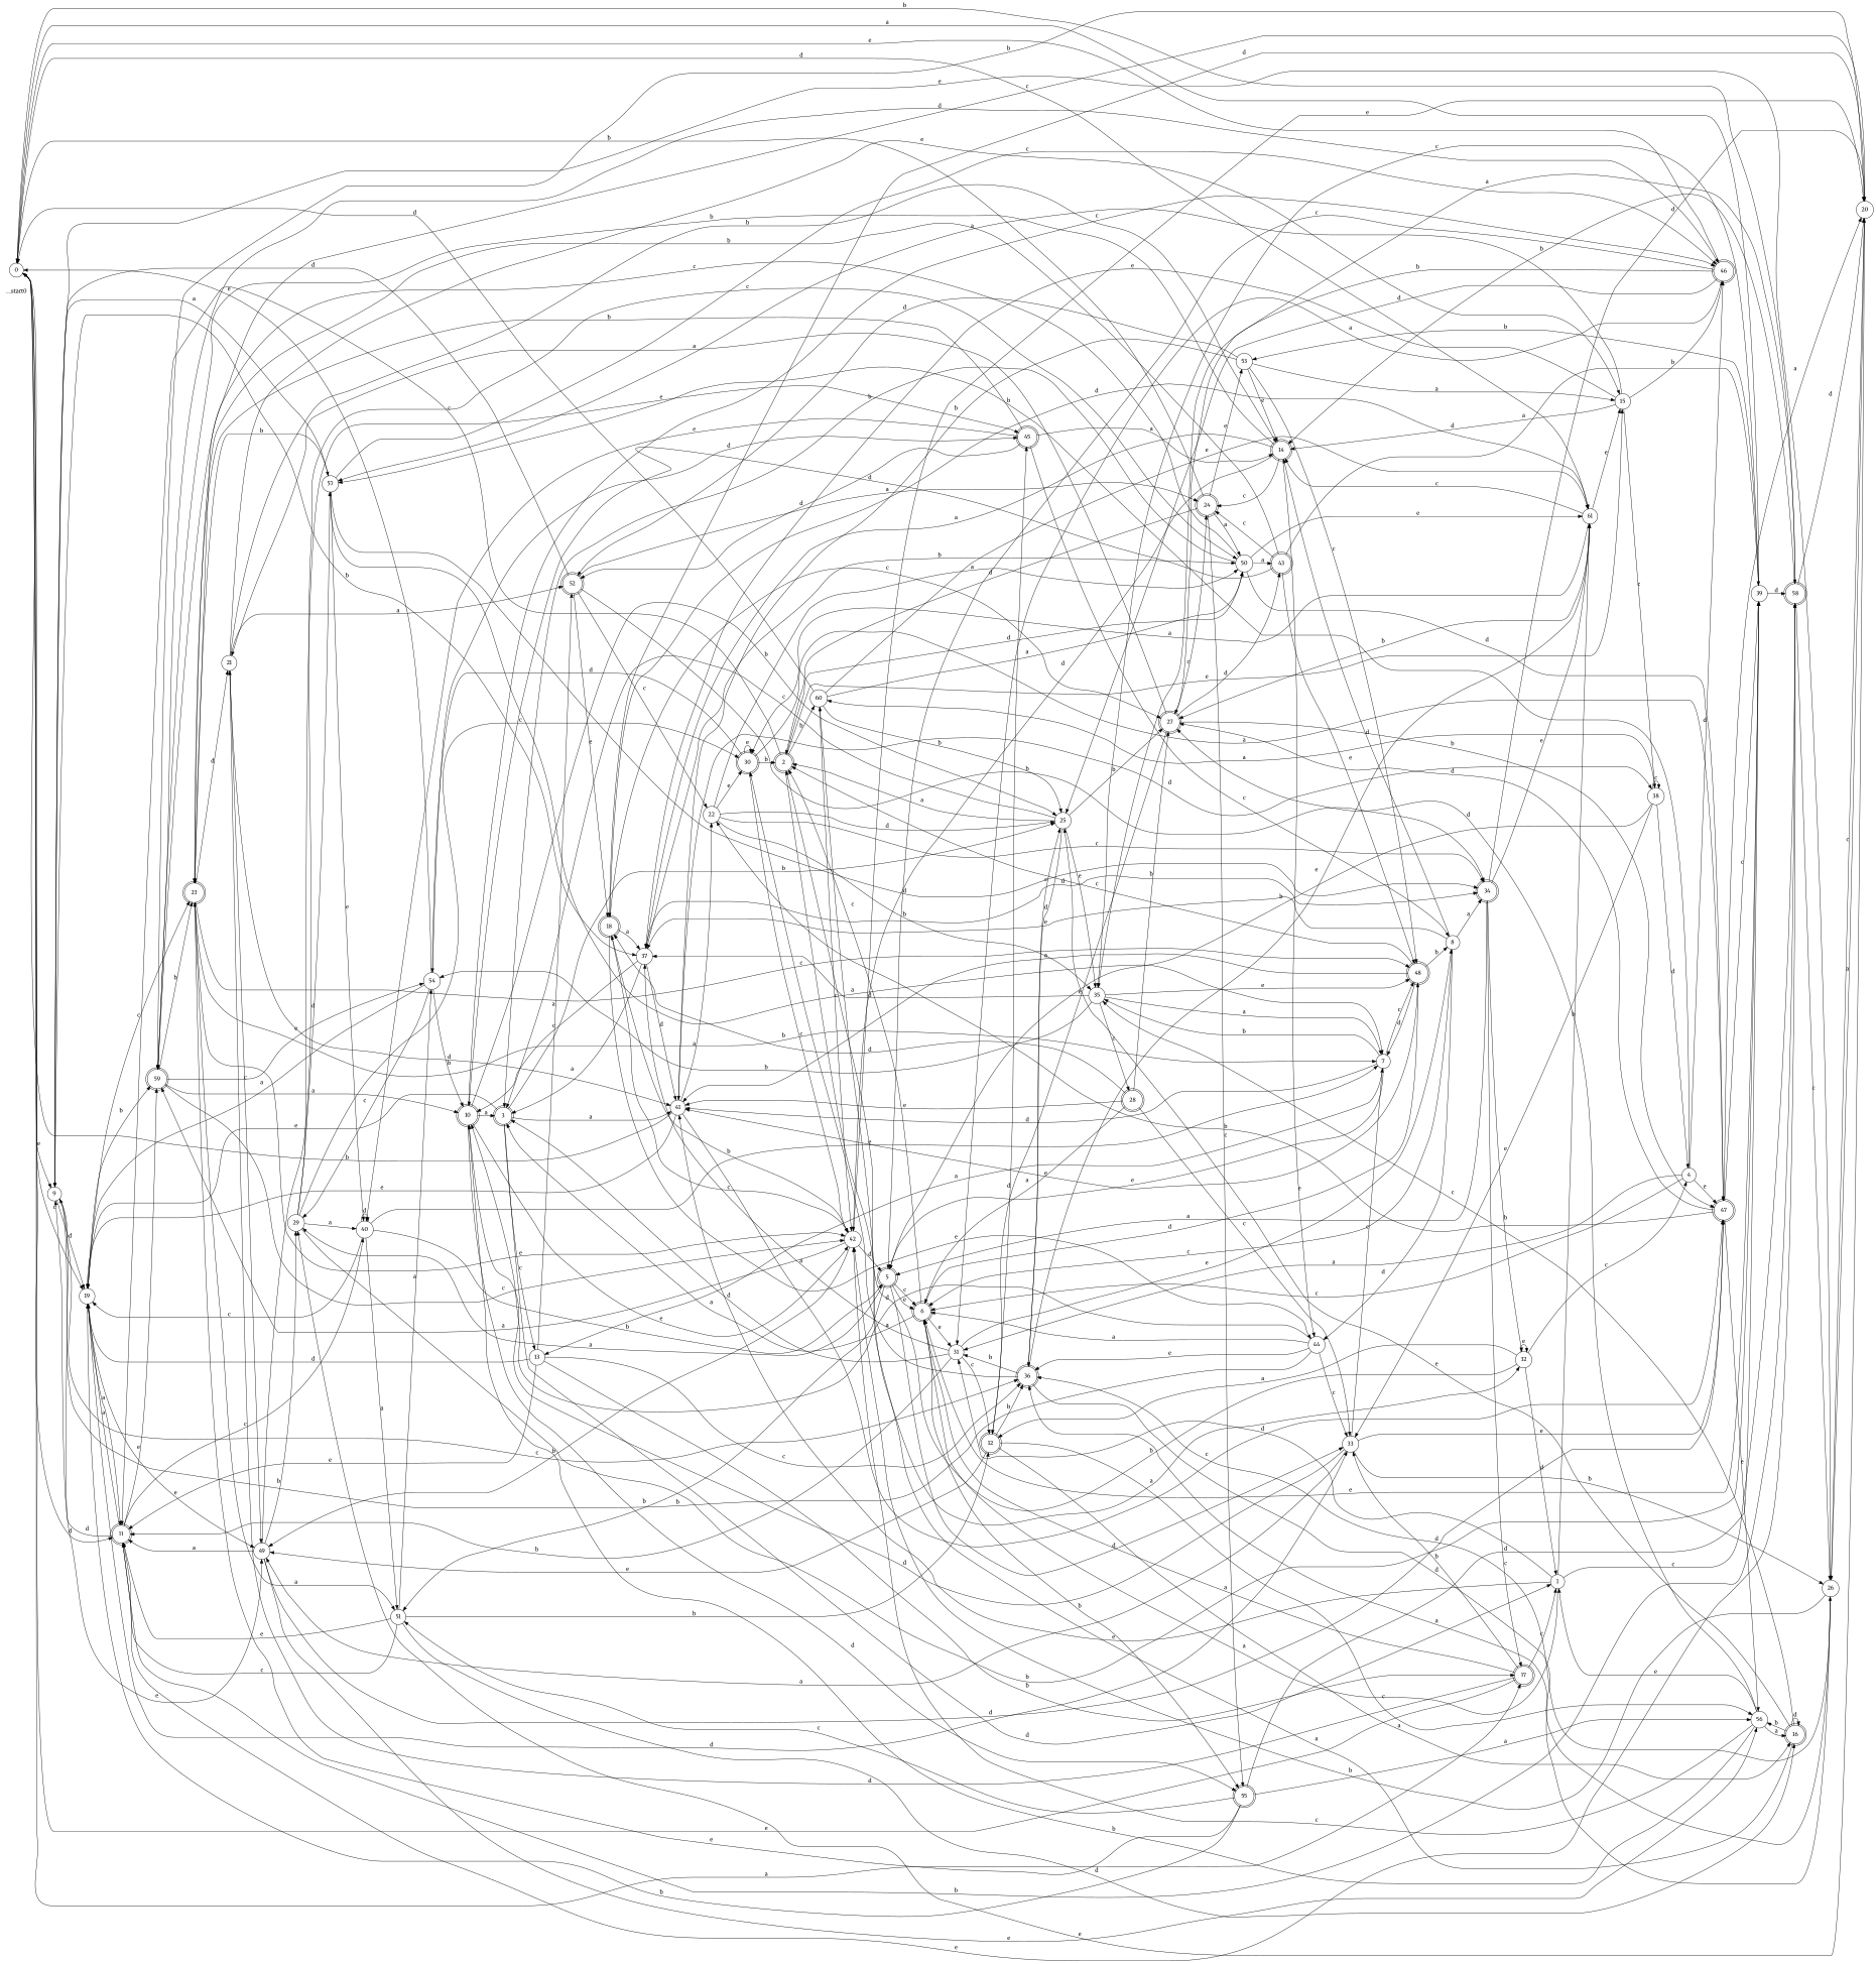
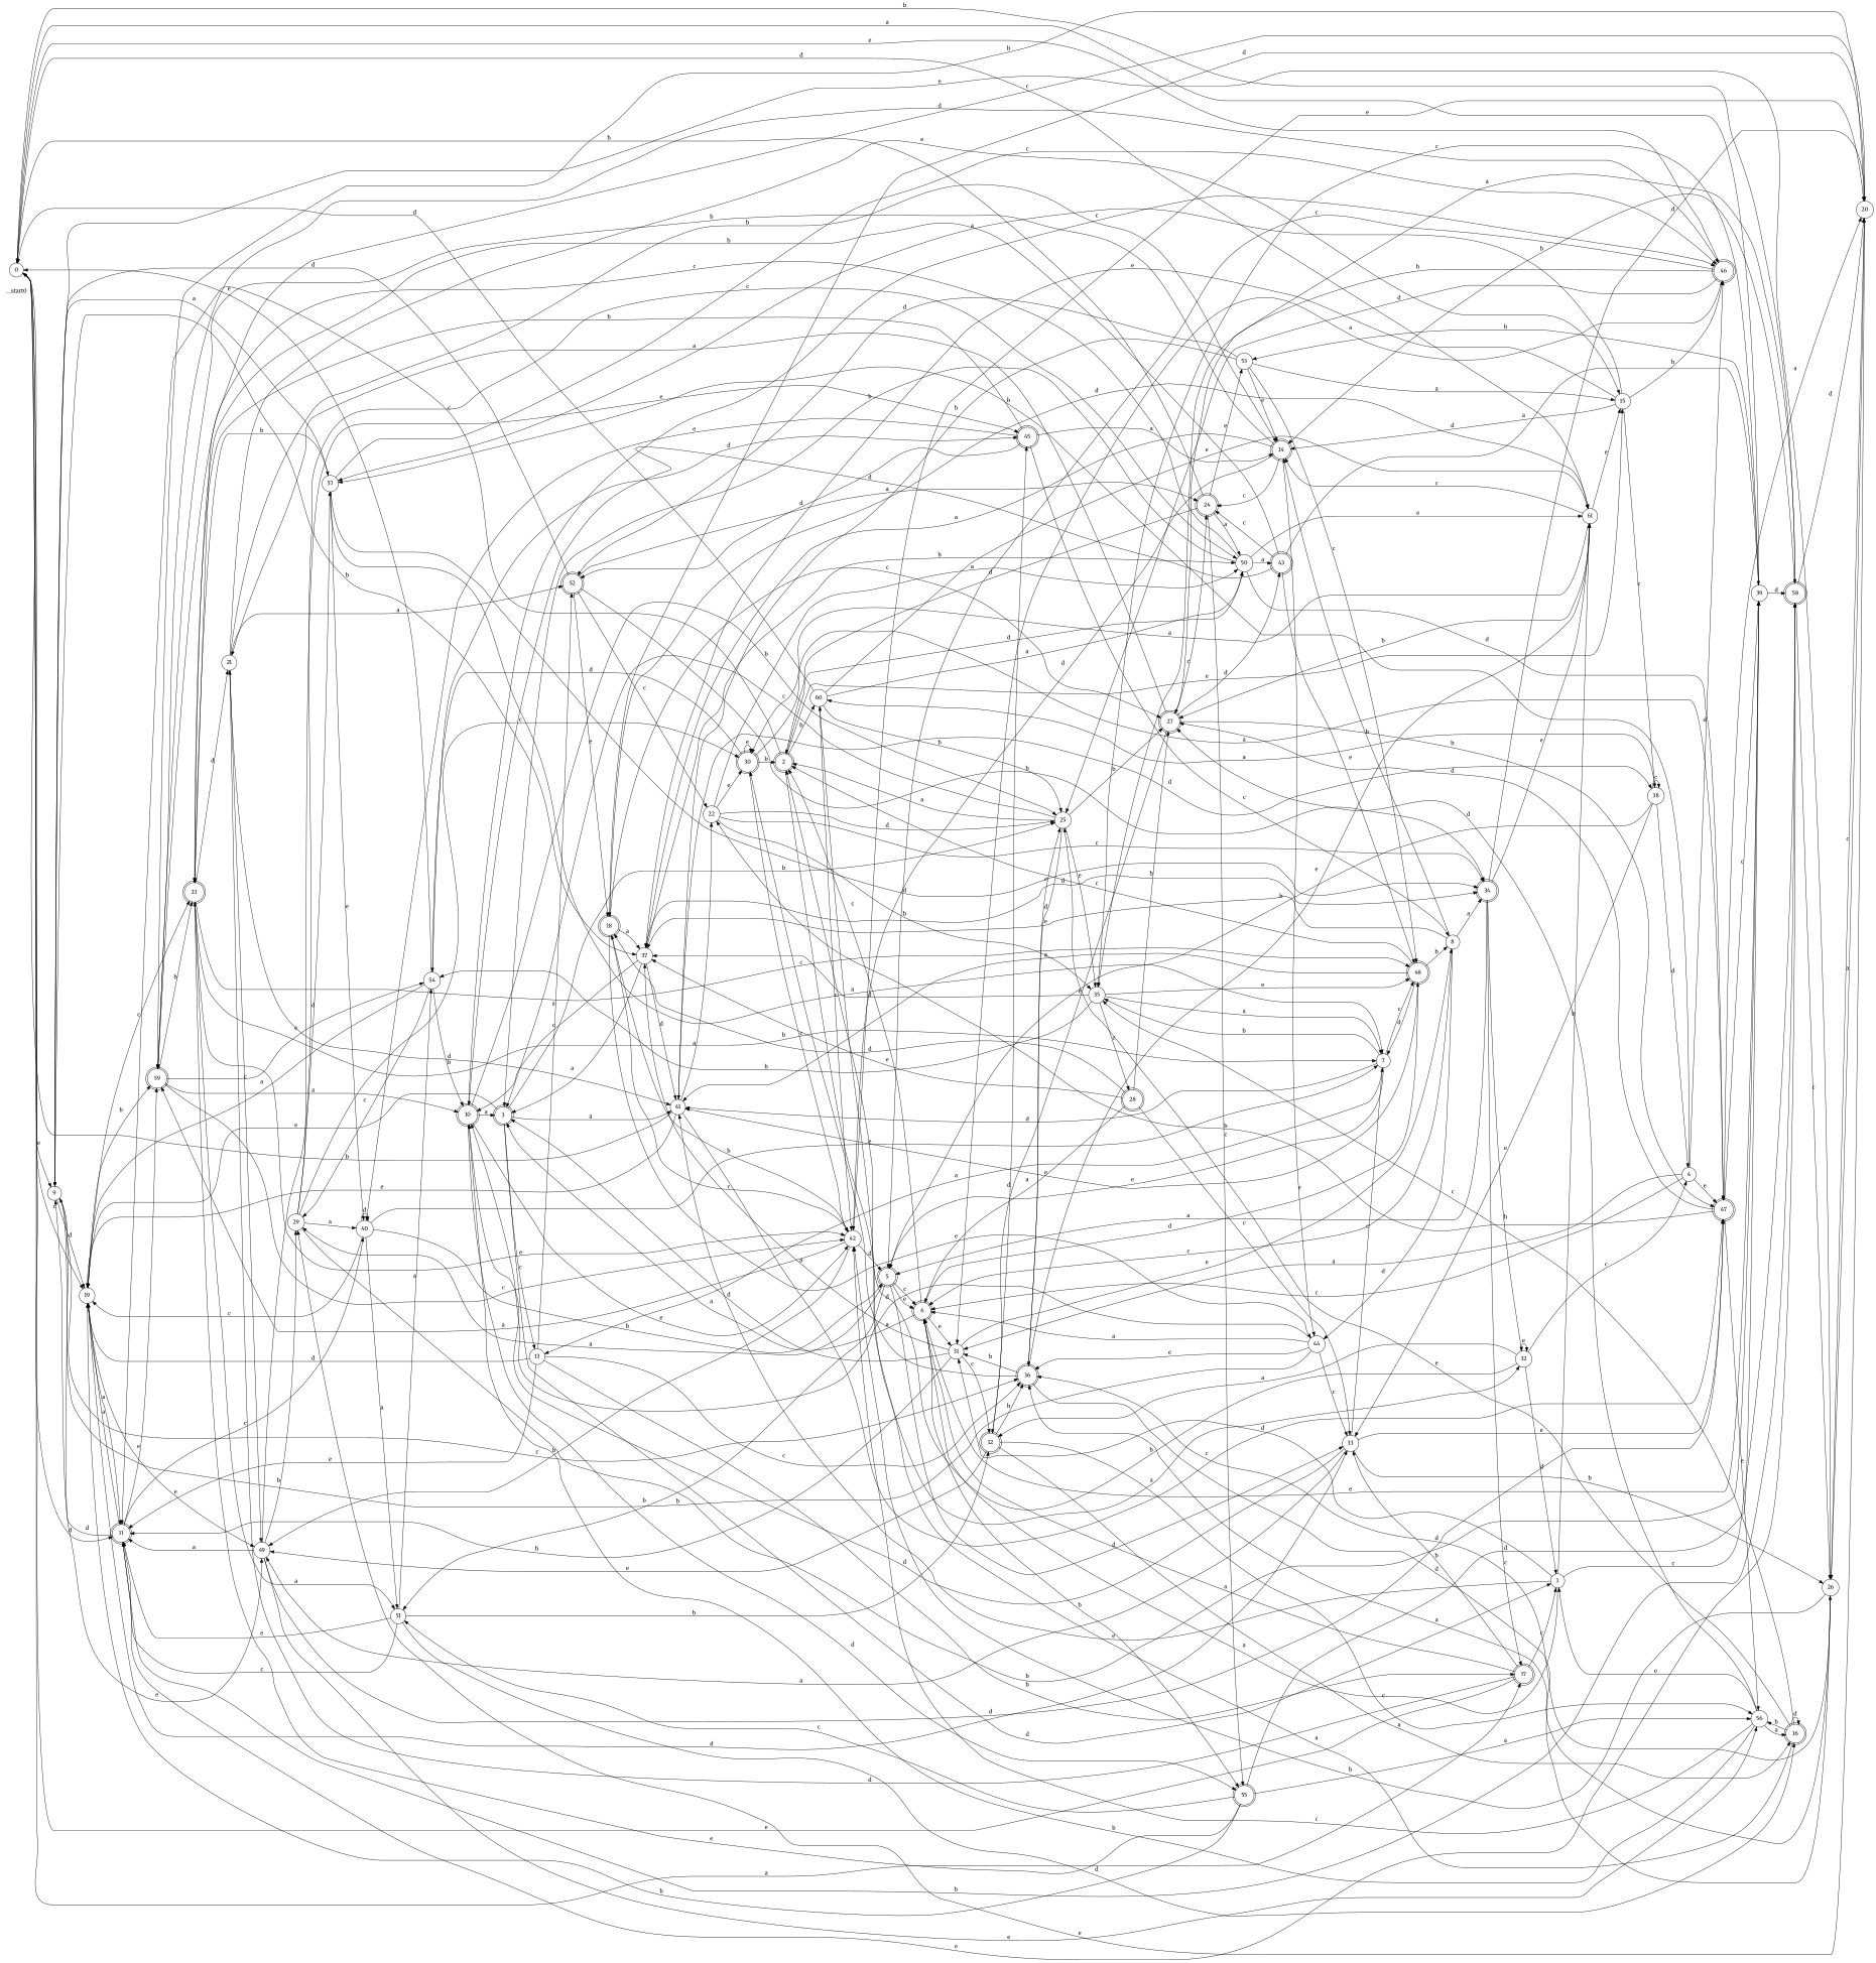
  digraph {
    fontname=Merriweather
    rankdir=LR
    node [fontname=Merriweather shape=circle color=black fillcolor=white style=filled]
    edge [fontname=Merriweather]
    __start0 [shape=none color="" fillcolor="" style=""]
    n2 [label=0]
    n3 [label=9]
    n4 [label=11 shape=doublecircle style="rounded,filled"]
    n5 [label=17 shape=doublecircle style="rounded,filled"]
    n6 [label=19]
    n7 [label=58 shape=doublecircle style="rounded,filled"]
    n8 [label=57]
    n9 [label=37]
    n10 [label=36 shape=doublecircle style="rounded,filled"]
    n11 [label=49]
    n12 [label=40]
    n13 [label=59 shape=doublecircle style="rounded,filled"]
    n14 [label=1]
    n15 [label=6 shape=doublecircle style="rounded,filled"]
    n16 [label=33]
    n17 [label=21]
    n18 [label=23 shape=doublecircle style="rounded,filled"]
    n19 [label=14 shape=doublecircle style="rounded,filled"]
    n20 [label=27 shape=doublecircle style="rounded,filled"]
    n21 [label=20]
    n22 [label=26]
    n23 [label=31]
    n24 [label=41]
    n25 [label=61]
    n26 [label=2 shape=doublecircle style="rounded,filled"]
    n27 [label=3 shape=doublecircle style="rounded,filled"]
    n28 [label=48 shape=doublecircle style="rounded,filled"]
    n29 [label=55 shape=doublecircle style="rounded,filled"]
    n30 [label=8]
    n31 [label=12 shape=doublecircle style="rounded,filled"]
    n32 [label=47 shape=doublecircle style="rounded,filled"]
    n33 [label=38]
    n34 [label=22]
    n35 [label=15]
    n36 [label=30 shape=doublecircle style="rounded,filled"]
    n37 [label=32]
    n38 [label=50]
    n39 [label=60]
    n40 [label=46 shape=doublecircle style="rounded,filled"]
    n41 [label=4]
    n42 [label=43 shape=doublecircle style="rounded,filled"]
    n43 [label=25]
    n44 [label=42]
    n45 [label=13]
    n46 [label=52 shape=doublecircle style="rounded,filled"]
    n47 [label=35]
    n48 [label=5 shape=doublecircle style="rounded,filled"]
    n49 [label=56]
    n50 [label=39]
    n51 [label=7]
    n52 [label=34 shape=doublecircle style="rounded,filled"]
    n53 [label=29]
    n54 [label=51]
    n55 [label=45 shape=doublecircle style="rounded,filled"]
    n56 [label=10 shape=doublecircle style="rounded,filled"]
    n57 [label=16 shape=doublecircle style="rounded,filled"]
    n58 [label=54]
    n59 [label=28 shape=doublecircle style="rounded,filled"]
    n60 [label=44]
    n61 [label=24 shape=doublecircle style="rounded,filled"]
    n62 [label=18 shape=doublecircle style="rounded,filled"]
    n63 [label=53]
    n2 -> n3 [label=e]
    n2 -> n4 [label=d]
    n2 -> n5 [label=a]
    n2 -> n6 [label=c]
    n2 -> n7 [label=b]
    n3 -> n6 [label=d]
    n3 -> n8 [label=a]
    n3 -> n9 [label=b]
    n3 -> n10 [label=c]
    n3 -> n11 [label=e]
    n4 -> n3 [label=d]
    n4 -> n6 [label=a]
    n4 -> n7 [label=b]
    n4 -> n12 [label=c]
    n4 -> n13 [label=e]
    n5 -> n2 [label=e]
    n5 -> n14 [label=c]
    n5 -> n15 [label=a]
    n5 -> n16 [label=b]
    n5 -> n17 [label=d]
    n6 -> n4 [label=a]
    n6 -> n11 [label=e]
    n6 -> n13 [label=b]
    n6 -> n16 [label=d]
    n6 -> n18 [label=c]
    n7 -> n4 [label=e]
    n7 -> n19 [label=b]
    n7 -> n20 [label=a]
    n7 -> n21 [label=d]
    n7 -> n22 [label=c]
    n8 -> n12 [label=e]
    n8 -> n18 [label=b]
    n8 -> n40 [label=c]
    n8 -> n51 [label=a]
    n8 -> n52 [label=d]
    n9 -> n24 [label=d]
    n9 -> n27 [label=a]
    n9 -> n38 [label=b]
    n9 -> n52 [label=d]
    n9 -> n56 [label=c]
    n10 -> n22 [label=d]
    n10 -> n23 [label=b]
    n10 -> n25 [label=e]
    n10 -> n36 [label=a]
    n10 -> n43 [label=c]
    n11 -> n4 [label=a]
    n11 -> n32 [label=d]
    n11 -> n38 [label=c]
    n11 -> n49 [label=e]
    n11 -> n53 [label=b]
    n12 -> n6 [label=c]
    n12 -> n12 [label=d]
    n12 -> n48 [label=b]
    n12 -> n51 [label=e]
    n12 -> n54 [label=a]
    n13 -> n18 [label=b]
    n13 -> n40 [label=d]
    n13 -> n44 [label=c]
    n13 -> n56 [label=a]
    n13 -> n58 [label=e]
    n14 -> n7 [label=c]
    n14 -> n15 [label=a]
    n14 -> n23 [label=d]
    n14 -> n24 [label=e]
    n14 -> n25 [label=b]
    n15 -> n23 [label=e]
    n15 -> n26 [label=c]
    n15 -> n27 [label=a]
    n15 -> n28 [label=d]
    n15 -> n29 [label=b]
    n16 -> n11 [label=a]
    n16 -> n22 [label=b]
    n16 -> n32 [label=e]
    n16 -> n51 [label=c]
    n16 -> n56 [label=d]
    n17 -> n11 [label=c]
    n17 -> n19 [label=b]
    n17 -> n24 [label=d]
    n17 -> n35 [label=e]
    n17 -> n46 [label=a]
    n18 -> n17 [label=d]
    n18 -> n28 [label=c]
    n18 -> n44 [label=e]
    n18 -> n51 [label=b]
    n18 -> n54 [label=a]
    n19 -> n9 [label=a]
    n19 -> n13 [label=b]
    n19 -> n44 [label=d]
    n19 -> n60 [label=e]
    n19 -> n61 [label=c]
    n20 -> n17 [label=a]
    n20 -> n31 [label=e]
    n20 -> n32 [label=b]
    n20 -> n42 [label=d]
    n20 -> n61 [label=c]
    n21 -> n13 [label=b]
    n21 -> n18 [label=c]
    n21 -> n22 [label=a]
    n21 -> n53 [label=e]
    n21 -> n62 [label=d]
    n22 -> n3 [label=e]
    n22 -> n10 [label=a]
    n22 -> n10 [label=d]
    n22 -> n21 [label=c]
    n22 -> n44 [label=b]
    n23 -> n4 [label=b]
    n23 -> n9 [label=a]
    n23 -> n27 [label=d]
    n23 -> n30 [label=e]
    n23 -> n31 [label=c]
    n24 -> n2 [label=b]
    n24 -> n6 [label=e]
    n24 -> n32 [label=c]
    n24 -> n33 [label=d]
    n24 -> n34 [label=a]
    n25 -> n2 [label=d]
    n25 -> n19 [label=c]
    n25 -> n20 [label=b]
    n25 -> n35 [label=e]
    n25 -> n36 [label=a]
    n26 -> n4 [label=c]
    n26 -> n35 [label=e]
    n26 -> n37 [label=a]
    n26 -> n38 [label=d]
    n26 -> n39 [label=b]
    n27 -> n6 [label=e]
    n27 -> n14 [label=d]
    n27 -> n24 [label=a]
    n27 -> n43 [label=b]
    n27 -> n45 [label=c]
    n28 -> n24 [label=a]
    n28 -> n24 [label=e]
    n28 -> n26 [label=c]
    n28 -> n30 [label=b]
    n28 -> n51 [label=d]
    n29 -> n6 [label=b]
    n29 -> n18 [label=e]
    n29 -> n49 [label=a]
    n29 -> n50 [label=d]
    n29 -> n54 [label=c]
    n30 -> n9 [label=e]
    n30 -> n15 [label=c]
-   n30 -> n19 [label=d]
+   n30 -> n19 [label=b]
    n30 -> n52 [label=a]
    n30 -> n60 [label=d]
    n31 -> n10 [label=b]
    n31 -> n11 [label=e]
    n31 -> n49 [label=c]
    n31 -> n55 [label=d]
    n31 -> n57 [label=a]
    n32 -> n20 [label=d]
    n32 -> n21 [label=a]
    n32 -> n34 [label=b]
    n32 -> n49 [label=e]
    n32 -> n50 [label=c]
    n33 -> n16 [label=e]
    n33 -> n33 [label=c]
    n33 -> n39 [label=a]
    n33 -> n41 [label=d]
    n33 -> n48 [label=b]
    n34 -> n36 [label=e]
    n34 -> n38 [label=a]
    n34 -> n43 [label=d]
    n34 -> n47 [label=b]
    n34 -> n52 [label=c]
    n35 -> n8 [label=a]
    n35 -> n9 [label=e]
    n35 -> n19 [label=d]
    n35 -> n33 [label=c]
    n35 -> n40 [label=b]
    n36 -> n26 [label=b]
    n36 -> n32 [label=a]
    n36 -> n36 [label=e]
    n36 -> n44 [label=c]
    n36 -> n58 [label=d]
    n37 -> n14 [label=d]
    n37 -> n26 [label=b]
    n37 -> n31 [label=a]
    n37 -> n37 [label=e]
    n37 -> n41 [label=c]
    n38 -> n13 [label=c]
    n38 -> n25 [label=e]
    n38 -> n27 [label=b]
    n38 -> n32 [label=d]
    n38 -> n42 [label=a]
    n39 -> n2 [label=d]
    n39 -> n25 [label=e]
    n39 -> n38 [label=a]
    n39 -> n43 [label=b]
    n39 -> n44 [label=c]
    n40 -> n2 [label=e]
    n40 -> n23 [label=a]
    n40 -> n43 [label=d]
    n40 -> n47 [label=b]
    n40 -> n48 [label=c]
    n41 -> n8 [label=b]
    n41 -> n15 [label=c]
    n41 -> n23 [label=a]
    n41 -> n32 [label=e]
    n41 -> n40 [label=d]
    n42 -> n18 [label=b]
    n42 -> n28 [label=e]
    n42 -> n50 [label=a]
    n42 -> n56 [label=d]
    n42 -> n61 [label=c]
    n43 -> n10 [label=d]
    n43 -> n20 [label=b]
    n43 -> n26 [label=a]
    n43 -> n27 [label=c]
    n43 -> n47 [label=e]
    n44 -> n11 [label=b]
    n44 -> n13 [label=a]
    n44 -> n21 [label=e]
    n44 -> n48 [label=d]
    n44 -> n62 [label=c]
    n45 -> n4 [label=e]
    n45 -> n5 [label=b]
    n45 -> n6 [label=d]
    n45 -> n10 [label=c]
    n45 -> n46 [label=a]
    n46 -> n3 [label=d]
    n46 -> n34 [label=c]
    n46 -> n52 [label=b]
    n46 -> n61 [label=a]
    n46 -> n62 [label=e]
    n47 -> n9 [label=d]
    n47 -> n28 [label=e]
    n47 -> n51 [label=a]
    n47 -> n58 [label=b]
    n47 -> n59 [label=c]
    n48 -> n15 [label=c]
    n48 -> n15 [label=e]
    n48 -> n16 [label=d]
    n48 -> n53 [label=a]
    n48 -> n54 [label=b]
    n49 -> n14 [label=e]
    n49 -> n20 [label=d]
    n49 -> n44 [label=c]
    n49 -> n56 [label=b]
    n49 -> n57 [label=a]
    n50 -> n2 [label=a]
    n50 -> n7 [label=d]
    n50 -> n15 [label=e]
    n50 -> n47 [label=c]
    n50 -> n63 [label=b]
    n51 -> n24 [label=d]
    n51 -> n28 [label=c]
    n51 -> n45 [label=a]
    n51 -> n47 [label=b]
    n51 -> n48 [label=e]
    n52 -> n5 [label=c]
    n52 -> n21 [label=d]
    n52 -> n25 [label=e]
    n52 -> n37 [label=b]
    n52 -> n48 [label=a]
    n53 -> n8 [label=d]
    n53 -> n12 [label=a]
    n53 -> n36 [label=c]
    n53 -> n50 [label=b]
    n53 -> n55 [label=e]
    n54 -> n4 [label=c]
    n54 -> n4 [label=e]
    n54 -> n31 [label=b]
    n54 -> n57 [label=d]
    n54 -> n58 [label=a]
    n55 -> n12 [label=e]
    n55 -> n18 [label=b]
    n55 -> n19 [label=a]
    n55 -> n30 [label=c]
    n55 -> n46 [label=d]
    n56 -> n27 [label=a]
    n56 -> n29 [label=d]
    n56 -> n40 [label=c]
    n56 -> n43 [label=b]
    n56 -> n44 [label=e]
    n57 -> n39 [label=a]
    n57 -> n43 [label=e]
    n57 -> n47 [label=c]
    n57 -> n49 [label=b]
    n57 -> n57 [label=d]
    n58 -> n2 [label=e]
    n58 -> n6 [label=a]
    n58 -> n53 [label=c]
    n58 -> n55 [label=d]
    n58 -> n56 [label=b]
    n59 -> n15 [label=a]
    n59 -> n16 [label=c]
    n59 -> n20 [label=b]
-   n59 -> n24 [label=e]
+   n59 -> n9 [label=e]
    n59 -> n62 [label=d]
    n60 -> n3 [label=b]
    n60 -> n10 [label=e]
    n60 -> n15 [label=a]
    n60 -> n16 [label=c]
    n60 -> n56 [label=d]
    n61 -> n2 [label=b]
    n61 -> n26 [label=d]
    n61 -> n29 [label=c]
    n61 -> n38 [label=a]
    n61 -> n63 [label=e]
    n62 -> n9 [label=a]
    n62 -> n20 [label=c]
    n62 -> n25 [label=d]
    n62 -> n44 [label=b]
    n62 -> n60 [label=e]
    n63 -> n19 [label=e]
    n63 -> n24 [label=b]
    n63 -> n28 [label=c]
    n63 -> n35 [label=a]
    n63 -> n46 [label=d]
  }
